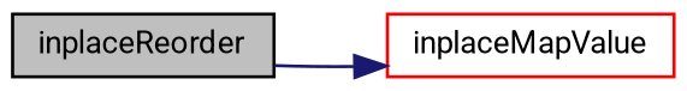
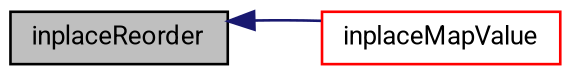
  digraph {
    rankdir=LR
    fontname=Roboto
    node [fontname=Roboto fontsize=10 shape=record]
    n1 [color=black fillcolor=grey75 fontcolor=black height=0.2 label=inplaceReorder style=filled width=0.4]
    n2 [color=red height=0.2 label=inplaceMapValue width=0.4]
-   n1 -> n2 [color=midnightblue fontname=Roboto fontsize=10 labelfontname=Helvetica labelfontsize=10 style=solid]
+   n2 -> n1 [color=midnightblue fontname=Roboto fontsize=10 labelfontname=Helvetica labelfontsize=10 style=solid]
  }
